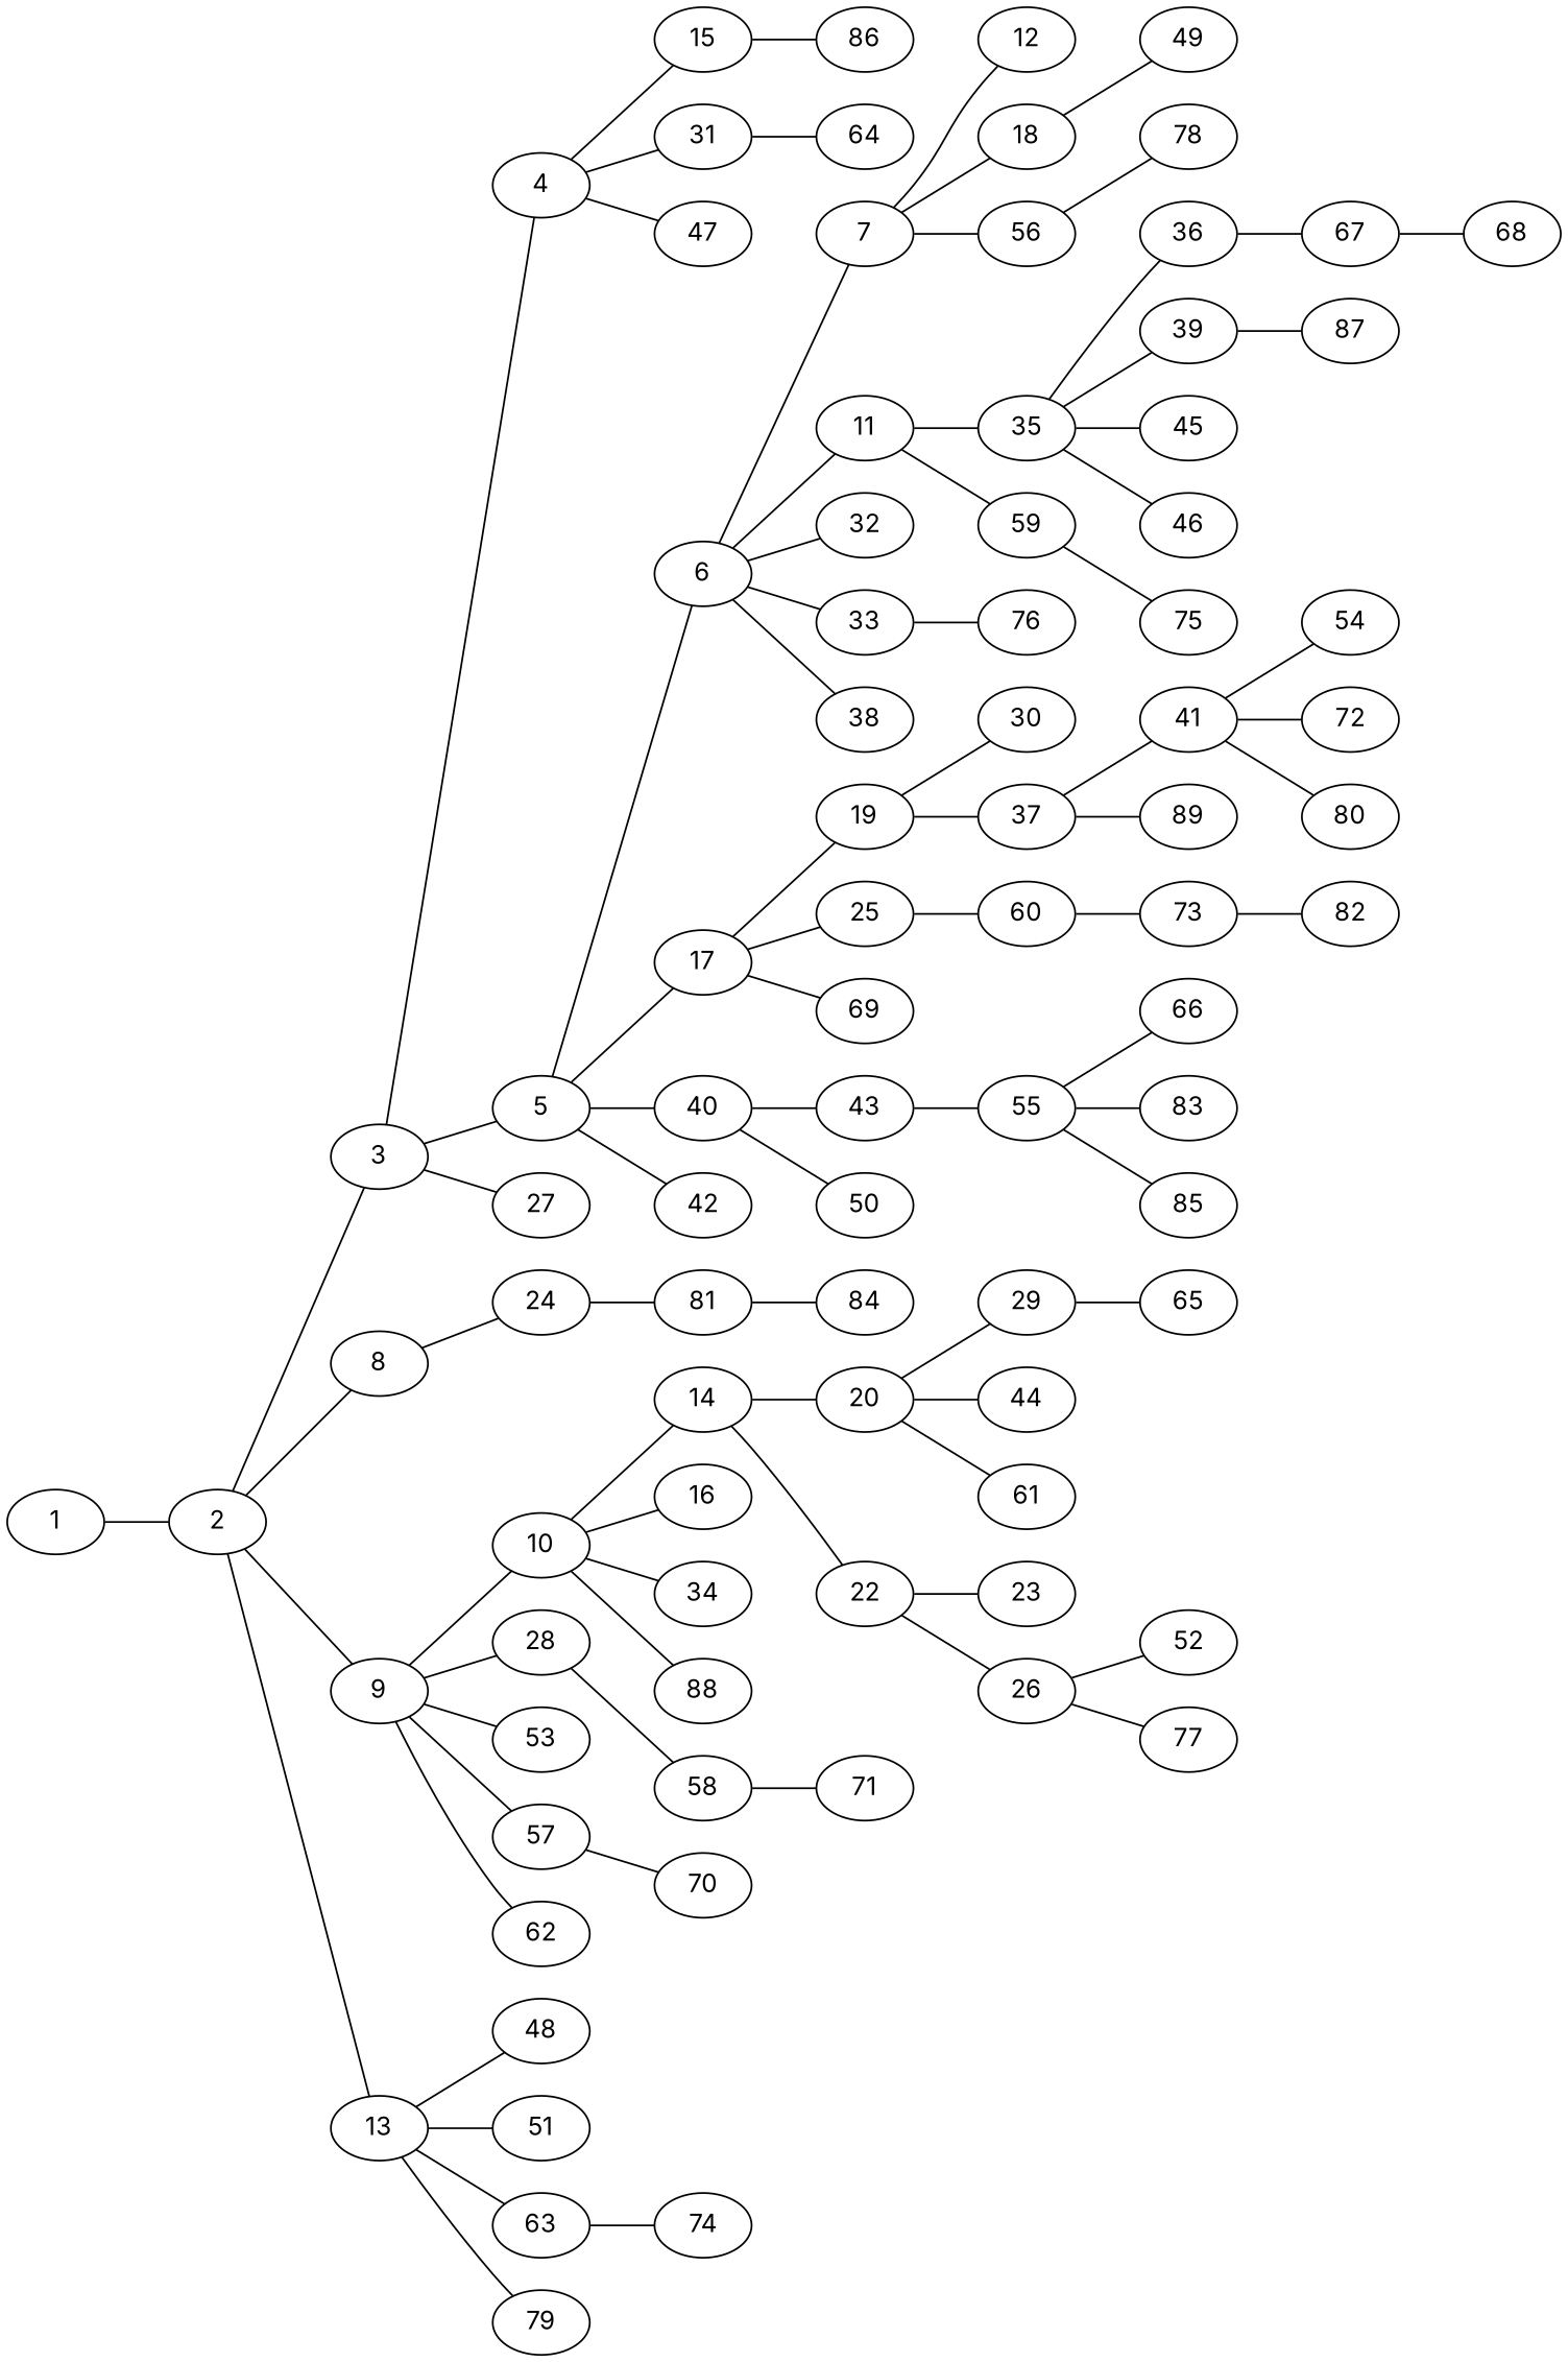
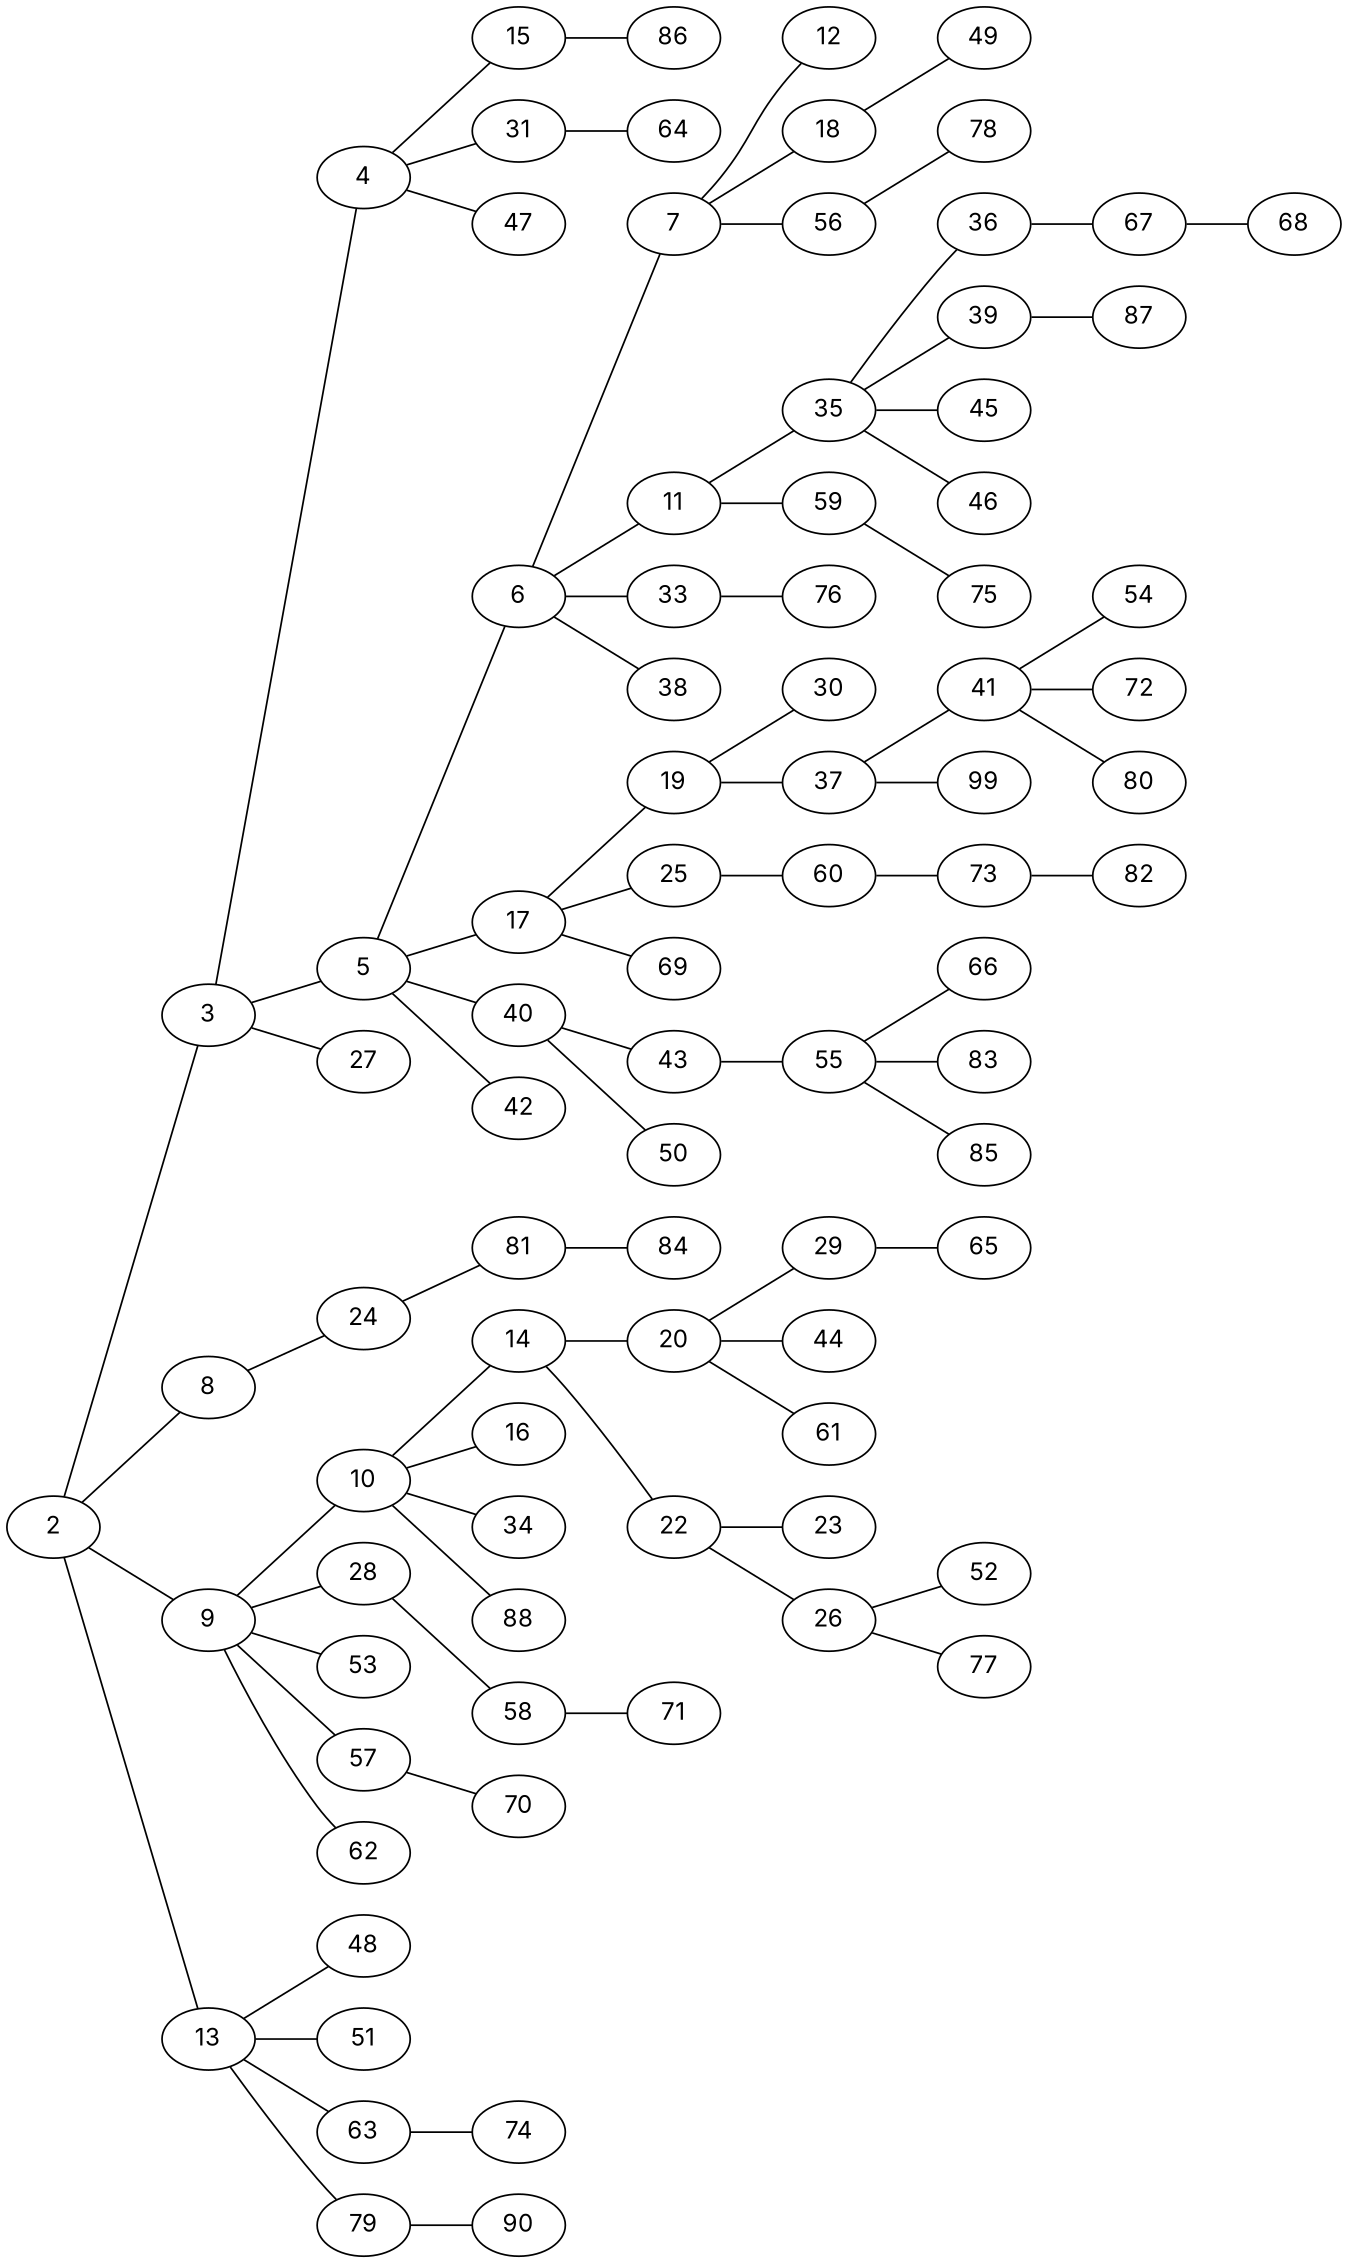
  graph {
    fontname=Inter
    rankdir=LR
    node [fontname=Inter]
    edge [fontname=Inter]
-   1
    2
    3
    8
    9
    13
    4
    5
    27
    24
    10
    28
    53
    57
    62
    48
    51
    63
    79
    15
    31
    47
    6
    17
    40
    42
    81
    14
    16
    34
    88
    58
    70
    74
+   90
    86
    64
    7
    11
-   32
    33
    38
    19
    25
    69
    43
    50
    12
    18
    56
    35
    59
    76
    30
    37
    60
    55
    49
    78
    36
    39
    45
    46
    75
    84
    20
    22
    71
    29
    44
    61
    23
    26
    67
    87
    65
    52
    77
    41
-   89
+   89 [label=99]
    73
    54
    72
    80
    82
    68
    66
    83
    85
-   1 -- 2
    2 -- 3
    2 -- 8
    2 -- 9
    2 -- 13
    3 -- 4
    3 -- 5
    3 -- 27
    8 -- 24
    9 -- 10
    9 -- 28
    9 -- 53
    9 -- 57
    9 -- 62
    13 -- 48
    13 -- 51
    13 -- 63
    13 -- 79
    4 -- 15
    4 -- 31
    4 -- 47
    5 -- 6
    5 -- 17
    5 -- 40
    5 -- 42
    24 -- 81
    10 -- 14
    10 -- 16
    10 -- 34
    10 -- 88
    28 -- 58
    57 -- 70
    63 -- 74
+   79 -- 90
    15 -- 86
    31 -- 64
    6 -- 7
    6 -- 11
-   6 -- 32
    6 -- 33
    6 -- 38
    17 -- 19
    17 -- 25
    17 -- 69
    40 -- 43
    40 -- 50
    81 -- 84
    14 -- 20
    14 -- 22
    58 -- 71
    7 -- 12
    7 -- 18
    7 -- 56
    11 -- 35
    11 -- 59
    33 -- 76
    19 -- 30
    19 -- 37
    25 -- 60
    43 -- 55
    18 -- 49
    56 -- 78
    35 -- 36
    35 -- 39
    35 -- 45
    35 -- 46
    59 -- 75
    37 -- 41
    37 -- 89
    60 -- 73
    55 -- 66
    55 -- 83
    55 -- 85
    36 -- 67
    39 -- 87
    20 -- 29
    20 -- 44
    20 -- 61
    22 -- 23
    22 -- 26
    29 -- 65
    26 -- 52
    26 -- 77
    67 -- 68
    41 -- 54
    41 -- 72
    41 -- 80
    73 -- 82
  }
